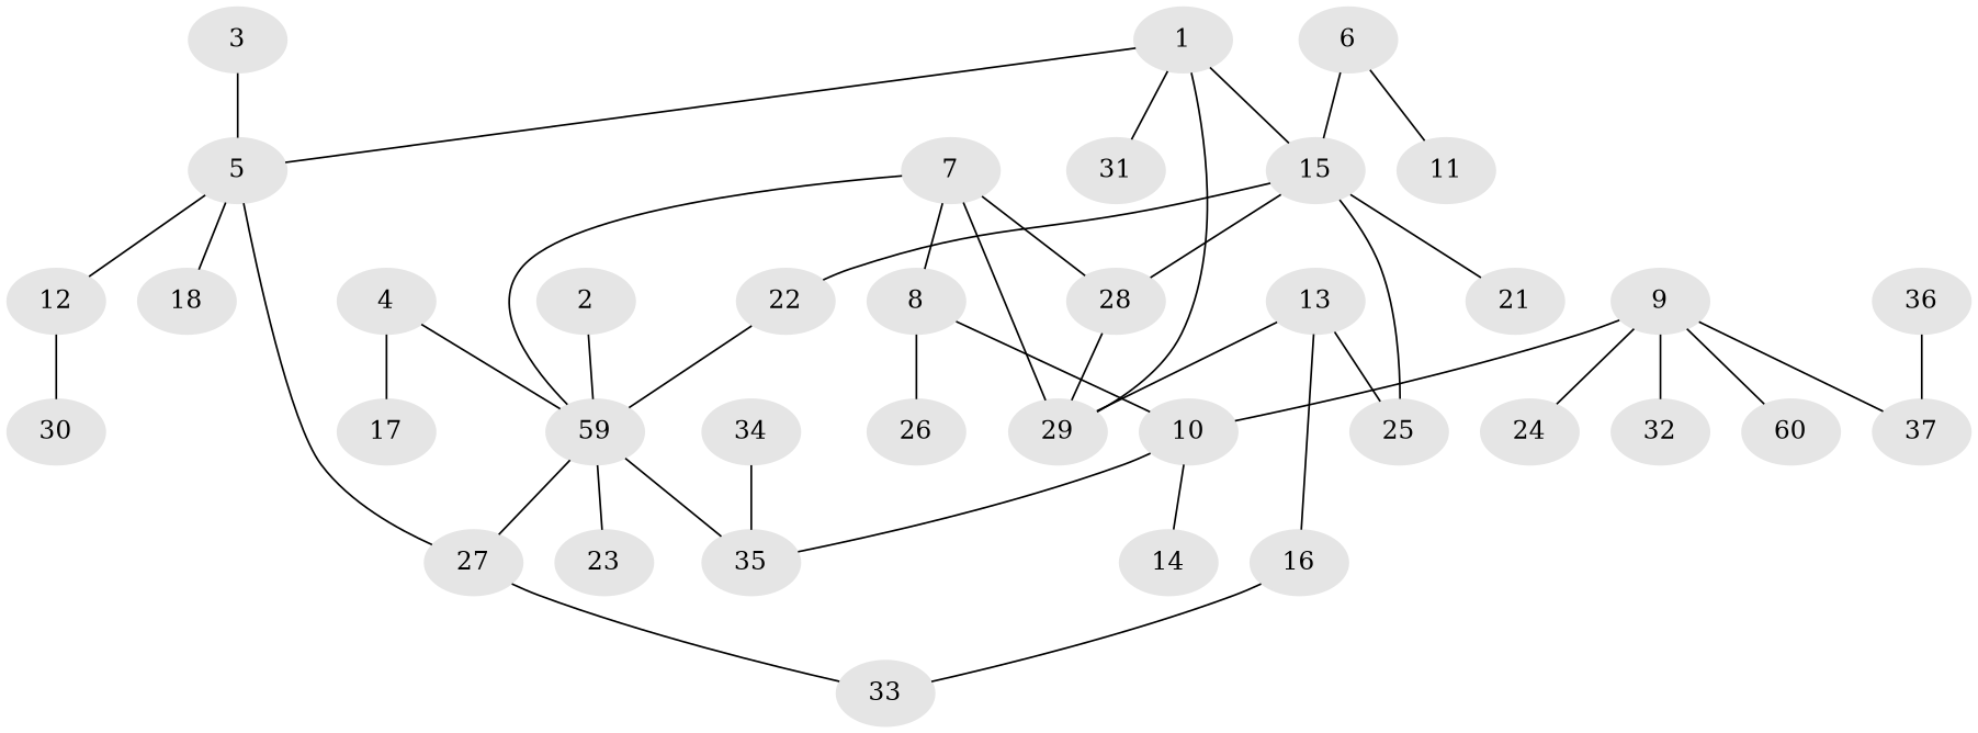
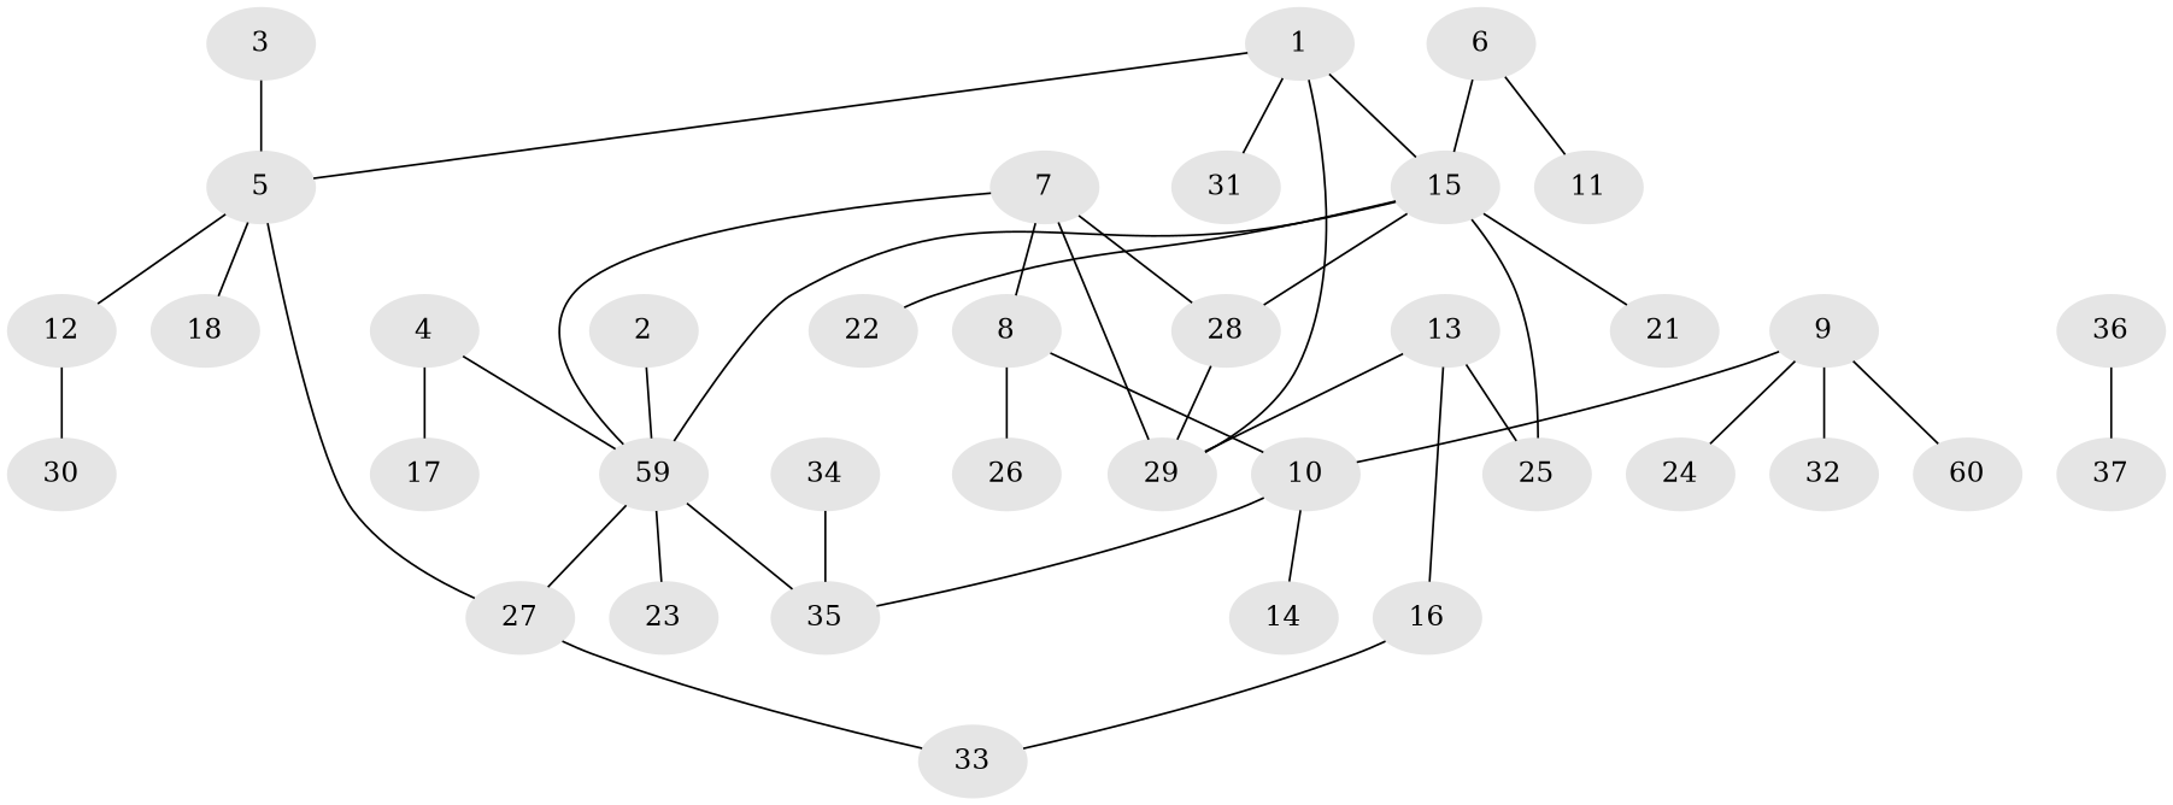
  graph {
    node [color=gray90 style=filled]
    edge [weight=1.0]
    1
    5
    15
    29
    31
    12
    18
    27
    n9 [label=59]
    28
    25
    21
    22
    2
    35
    23
    3
    4
    17
    30
    33
    6
    11
    7
    8
    10
    26
    14
    9
    n30 [label=60]
    24
    32
    37
    13
    16
    34
    36
    1 -- 5
    1 -- 15
    1 -- 29
    1 -- 31
    5 -- 12
    5 -- 18
    5 -- 27
-   22 -- n9
+   15 -- n9
    15 -- 28
    15 -- 25
    15 -- 21
    15 -- 22
    12 -- 30
    27 -- 33
    n9 -- 27
    n9 -- 35
    n9 -- 23
    28 -- 29
    2 -- n9
    3 -- 5
    4 -- n9
    4 -- 17
    6 -- 15
    6 -- 11
    7 -- 29
    7 -- n9
    7 -- 28
    7 -- 8
    8 -- 10
    8 -- 26
    10 -- 35
    10 -- 14
    9 -- 10
    9 -- n30
    9 -- 24
    9 -- 32
-   9 -- 37
    13 -- 29
    13 -- 25
    13 -- 16
    16 -- 33
    34 -- 35
    36 -- 37
  }
